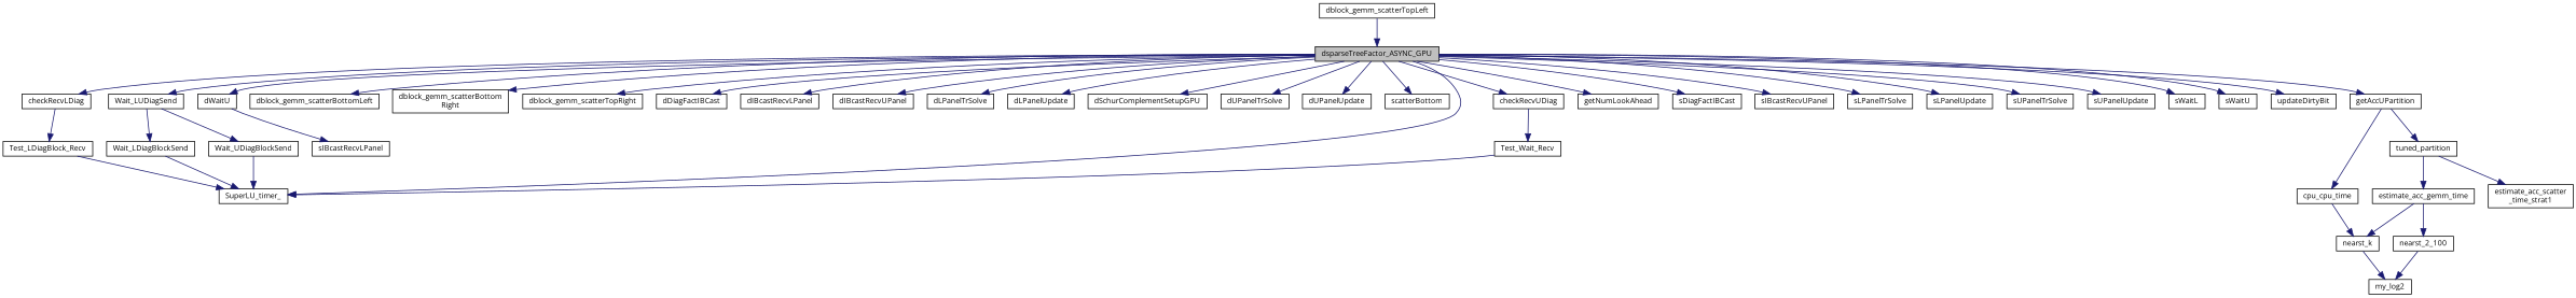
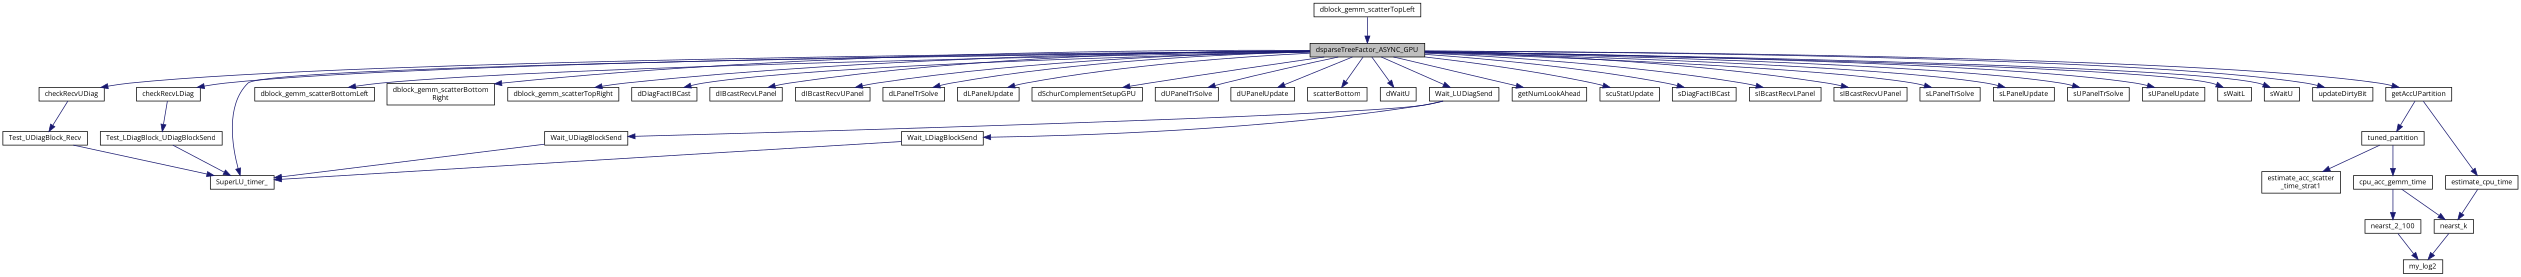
  digraph {
    fontname="Open Sans"
    rankdir=TB
    node [color=black fillcolor=white fontname="Open Sans" fontsize=10 shape=record style=filled]
    edge [color=midnightblue fontname="Open Sans" fontsize=10 labelfontname=Helvetica labelfontsize=10 style=solid]
    n1 [fillcolor=grey75 fontcolor=black height=0.2 label=dsparseTreeFactor_ASYNC_GPU width=0.4]
    n2 [height=0.2 label=checkRecvLDiag width=0.4]
    n3 [height=0.2 label=SuperLU_timer_ width=0.4]
    n4 [height=0.2 label=checkRecvUDiag width=0.4]
    n5 [height=0.2 label=dblock_gemm_scatterBottomLeft width=0.4]
    n6 [height=0.2 label="dblock_gemm_scatterBottom\lRight" width=0.4]
    n7 [height=0.2 label=dblock_gemm_scatterTopRight width=0.4]
    n8 [height=0.2 label=dDiagFactIBCast width=0.4]
    n9 [height=0.2 label=dIBcastRecvLPanel width=0.4]
    n10 [height=0.2 label=dIBcastRecvUPanel width=0.4]
    n11 [height=0.2 label=dLPanelTrSolve width=0.4]
    n12 [height=0.2 label=dLPanelUpdate width=0.4]
    n13 [height=0.2 label=dSchurComplementSetupGPU width=0.4]
    n14 [height=0.2 label=dUPanelTrSolve width=0.4]
    n15 [height=0.2 label=dUPanelUpdate width=0.4]
    n16 [height=0.2 label=scatterBottom width=0.4]
    n17 [height=0.2 label=dWaitU width=0.4]
    n18 [height=0.2 label=getAccUPartition width=0.4]
    n19 [height=0.2 label=getNumLookAhead width=0.4]
+   n20 [height=0.2 label=scuStatUpdate width=0.4]
    n21 [height=0.2 label=sDiagFactIBCast width=0.4]
    n22 [height=0.2 label=sIBcastRecvLPanel width=0.4]
    n23 [height=0.2 label=sIBcastRecvUPanel width=0.4]
    n24 [height=0.2 label=sLPanelTrSolve width=0.4]
    n25 [height=0.2 label=sLPanelUpdate width=0.4]
    n26 [height=0.2 label=sUPanelTrSolve width=0.4]
    n27 [height=0.2 label=sUPanelUpdate width=0.4]
    n28 [height=0.2 label=sWaitL width=0.4]
    n29 [height=0.2 label=sWaitU width=0.4]
    n30 [height=0.2 label=updateDirtyBit width=0.4]
    n31 [height=0.2 label=Wait_LUDiagSend width=0.4]
-   n32 [height=0.2 label=Test_LDiagBlock_Recv width=0.4]
-   n33 [height=0.2 label=Test_Wait_Recv width=0.4]
+   n32 [height=0.2 label=Test_LDiagBlock_UDiagBlockSend width=0.4]
+   n33 [height=0.2 label=Test_UDiagBlock_Recv width=0.4]
    n34 [height=0.2 label=dblock_gemm_scatterTopLeft width=0.4]
-   n35 [height=0.2 label=cpu_cpu_time width=0.4]
+   n35 [height=0.2 label=estimate_cpu_time width=0.4]
    n36 [height=0.2 label=tuned_partition width=0.4]
    n37 [height=0.2 label=Wait_LDiagBlockSend width=0.4]
    n38 [height=0.2 label=Wait_UDiagBlockSend width=0.4]
    n39 [height=0.2 label=nearst_k width=0.4]
-   n40 [height=0.2 label=estimate_acc_gemm_time width=0.4]
+   n40 [height=0.2 label=cpu_acc_gemm_time width=0.4]
    n41 [height=0.2 label="estimate_acc_scatter\l_time_strat1" width=0.4]
    n42 [height=0.2 label=nearst_2_100 width=0.4]
    n43 [height=0.2 label=my_log2 width=0.4]
    n1 -> n2
    n1 -> n3
    n1 -> n4
    n1 -> n5
    n1 -> n6
    n1 -> n7
    n1 -> n8
    n1 -> n9
    n1 -> n10
    n1 -> n11
    n1 -> n12
    n1 -> n13
    n1 -> n14
    n1 -> n15
    n1 -> n16
    n1 -> n17
    n1 -> n18
    n1 -> n19
+   n1 -> n20
    n1 -> n21
-   n17 -> n22
+   n1 -> n22
    n1 -> n23
    n1 -> n24
    n1 -> n25
    n1 -> n26
    n1 -> n27
    n1 -> n28
    n1 -> n29
    n1 -> n30
    n1 -> n31
    n2 -> n32
    n4 -> n33
    n18 -> n35
    n18 -> n36
    n31 -> n37
    n31 -> n38
    n32 -> n3
    n33 -> n3
    n34 -> n1
    n35 -> n39
    n36 -> n40
    n36 -> n41
    n37 -> n3
    n38 -> n3
    n39 -> n43
    n40 -> n39
    n40 -> n42
    n42 -> n43
  }
